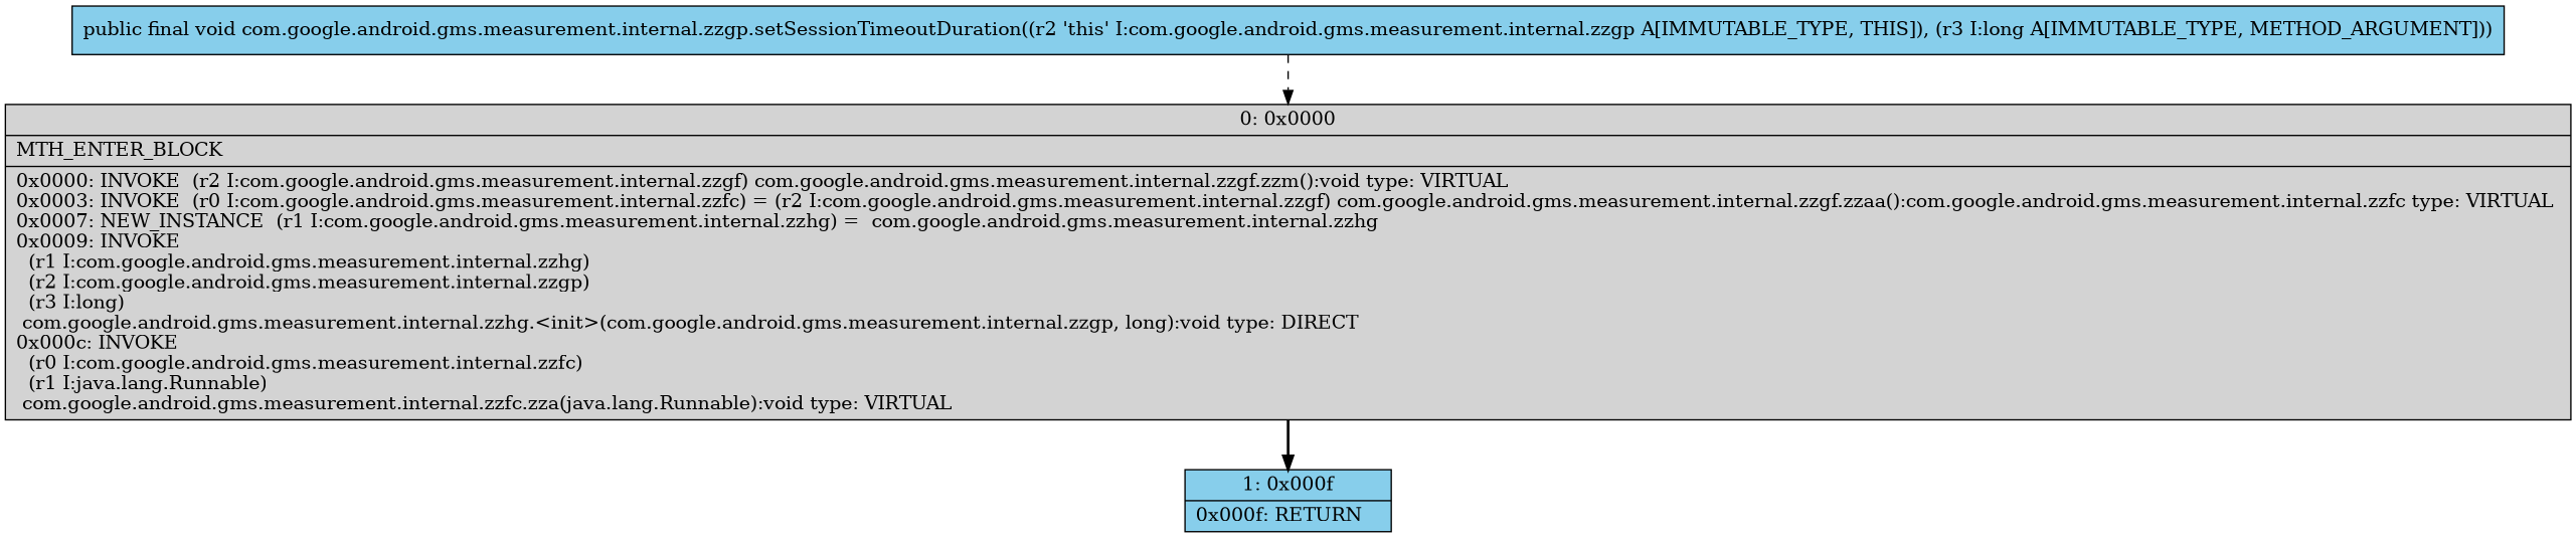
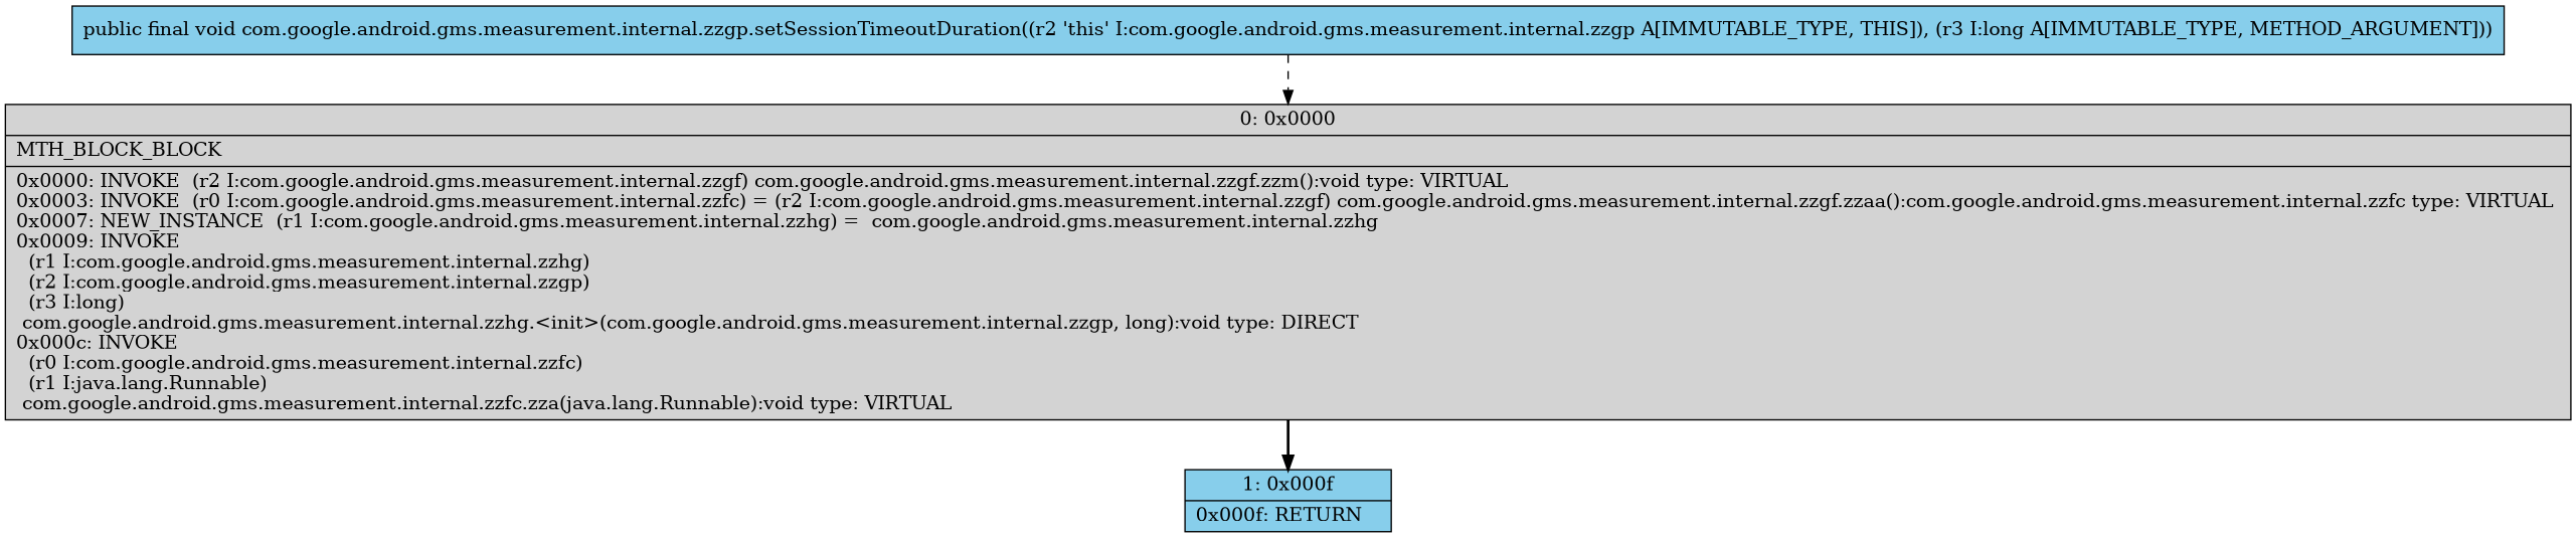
  digraph {
    node [shape=record style=filled fillcolor=skyblue]
-   n1 [label="{0\:\ 0x0000|MTH_ENTER_BLOCK\l|0x0000: INVOKE  (r2 I:com.google.android.gms.measurement.internal.zzgf) com.google.android.gms.measurement.internal.zzgf.zzm():void type: VIRTUAL \l0x0003: INVOKE  (r0 I:com.google.android.gms.measurement.internal.zzfc) = (r2 I:com.google.android.gms.measurement.internal.zzgf) com.google.android.gms.measurement.internal.zzgf.zzaa():com.google.android.gms.measurement.internal.zzfc type: VIRTUAL \l0x0007: NEW_INSTANCE  (r1 I:com.google.android.gms.measurement.internal.zzhg) =  com.google.android.gms.measurement.internal.zzhg \l0x0009: INVOKE  \l  (r1 I:com.google.android.gms.measurement.internal.zzhg)\l  (r2 I:com.google.android.gms.measurement.internal.zzgp)\l  (r3 I:long)\l com.google.android.gms.measurement.internal.zzhg.\<init\>(com.google.android.gms.measurement.internal.zzgp, long):void type: DIRECT \l0x000c: INVOKE  \l  (r0 I:com.google.android.gms.measurement.internal.zzfc)\l  (r1 I:java.lang.Runnable)\l com.google.android.gms.measurement.internal.zzfc.zza(java.lang.Runnable):void type: VIRTUAL \l}" fillcolor=lightgrey]
+   n1 [label="{0\:\ 0x0000|MTH_BLOCK_BLOCK\l|0x0000: INVOKE  (r2 I:com.google.android.gms.measurement.internal.zzgf) com.google.android.gms.measurement.internal.zzgf.zzm():void type: VIRTUAL \l0x0003: INVOKE  (r0 I:com.google.android.gms.measurement.internal.zzfc) = (r2 I:com.google.android.gms.measurement.internal.zzgf) com.google.android.gms.measurement.internal.zzgf.zzaa():com.google.android.gms.measurement.internal.zzfc type: VIRTUAL \l0x0007: NEW_INSTANCE  (r1 I:com.google.android.gms.measurement.internal.zzhg) =  com.google.android.gms.measurement.internal.zzhg \l0x0009: INVOKE  \l  (r1 I:com.google.android.gms.measurement.internal.zzhg)\l  (r2 I:com.google.android.gms.measurement.internal.zzgp)\l  (r3 I:long)\l com.google.android.gms.measurement.internal.zzhg.\<init\>(com.google.android.gms.measurement.internal.zzgp, long):void type: DIRECT \l0x000c: INVOKE  \l  (r0 I:com.google.android.gms.measurement.internal.zzfc)\l  (r1 I:java.lang.Runnable)\l com.google.android.gms.measurement.internal.zzfc.zza(java.lang.Runnable):void type: VIRTUAL \l}" fillcolor=lightgrey]
    n2 [label="{1\:\ 0x000f|0x000f: RETURN   \l}"]
    n3 [label="{public final void com.google.android.gms.measurement.internal.zzgp.setSessionTimeoutDuration((r2 'this' I:com.google.android.gms.measurement.internal.zzgp A[IMMUTABLE_TYPE, THIS]), (r3 I:long A[IMMUTABLE_TYPE, METHOD_ARGUMENT])) }"]
    n1 -> n2 [style=bold]
    n3 -> n1 [style=dashed]
  }
